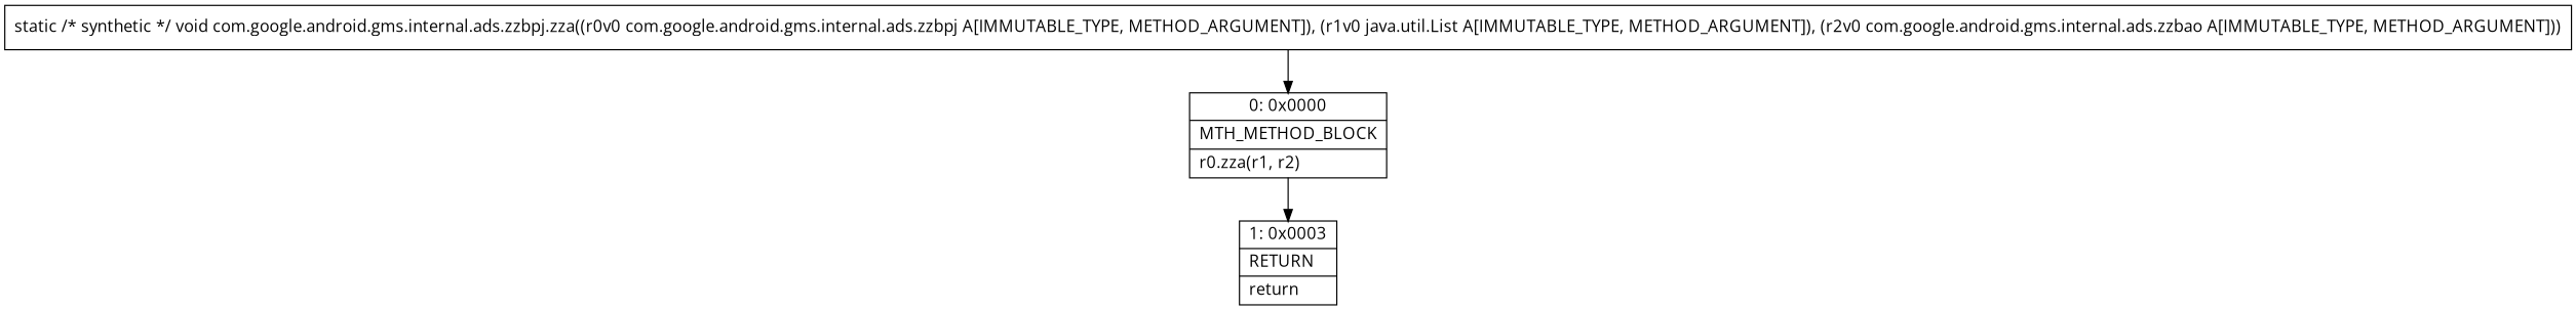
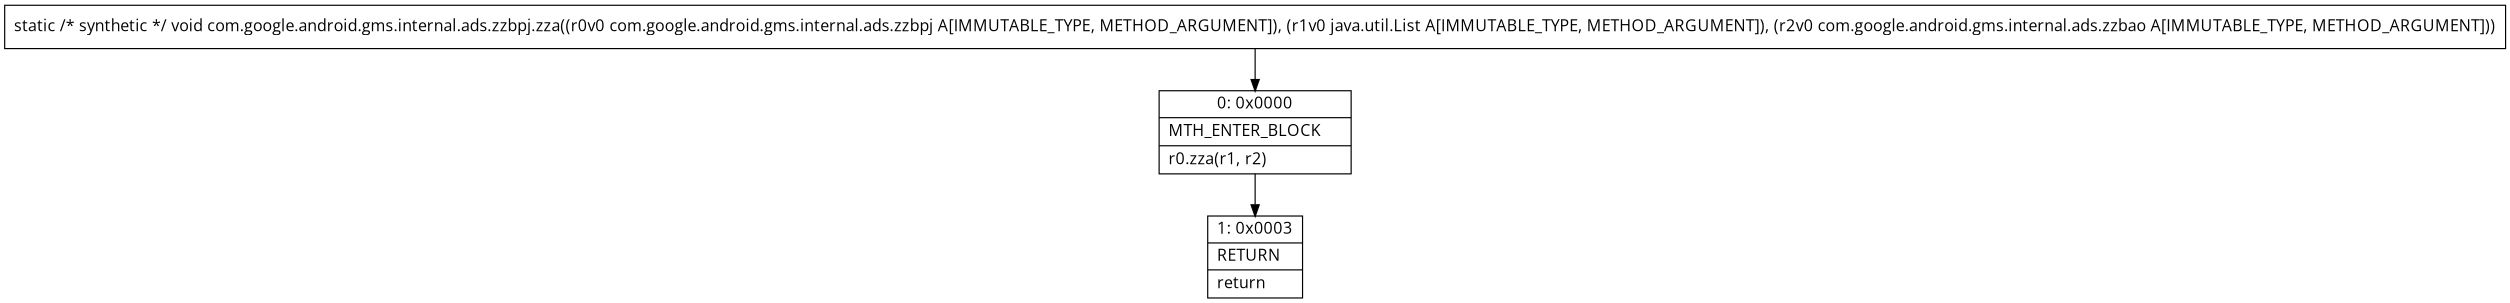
  digraph {
    fontname="Open Sans"
    node [shape=record fontname="Open Sans"]
    edge [fontname="Open Sans"]
-   n1 [label="{0\:\ 0x0000|MTH_METHOD_BLOCK\l|r0.zza(r1, r2)\l}"]
+   n1 [label="{0\:\ 0x0000|MTH_ENTER_BLOCK\l|r0.zza(r1, r2)\l}"]
    n2 [label="{1\:\ 0x0003|RETURN\l|return\l}"]
    n3 [label="{static \/* synthetic *\/ void com.google.android.gms.internal.ads.zzbpj.zza((r0v0 com.google.android.gms.internal.ads.zzbpj A[IMMUTABLE_TYPE, METHOD_ARGUMENT]), (r1v0 java.util.List A[IMMUTABLE_TYPE, METHOD_ARGUMENT]), (r2v0 com.google.android.gms.internal.ads.zzbao A[IMMUTABLE_TYPE, METHOD_ARGUMENT])) }"]
    n1 -> n2
    n3 -> n1
  }
